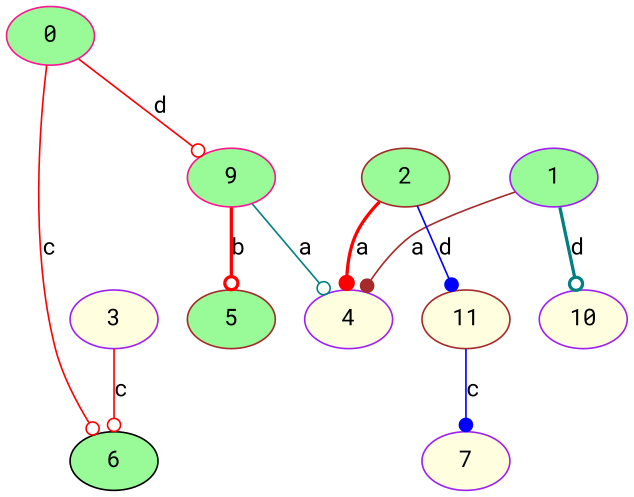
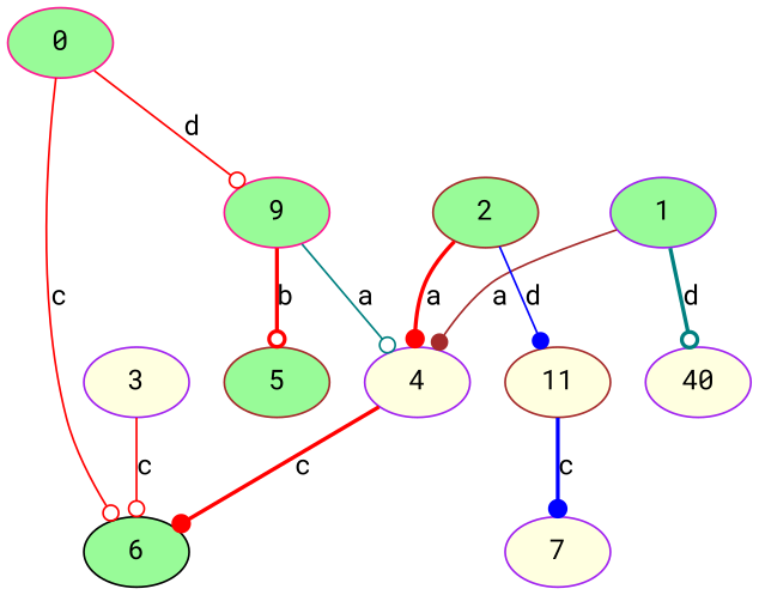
  strict digraph {
    fontname="Roboto Mono"
    node [color=purple fillcolor=palegreen fontname="Roboto Mono" style=filled]
    edge [arrowhead=odot color=red fontname="Roboto Mono" style=solid]
    4 [fillcolor=lightyellow]
    1
-   10 [fillcolor=lightyellow]
+   10 [fillcolor=lightyellow label=40]
    6 [color=black]
    2 [color=brown]
    11 [color=brown fillcolor=lightyellow]
    7 [fillcolor=lightyellow]
    3 [fillcolor=lightyellow]
    9 [color=deeppink]
    5 [color=brown]
    0 [color=deeppink]
+   4 -> 6 [arrowhead=dot label=c style=bold]
    1 -> 4 [arrowhead=dot color=brown label=a]
    1 -> 10 [color=teal label=d style=bold]
    2 -> 4 [arrowhead=dot label=a style=bold]
    2 -> 11 [arrowhead=dot color=blue label=d]
-   11 -> 7 [arrowhead=dot color=blue label=c]
+   11 -> 7 [arrowhead=dot color=blue label=c style=bold]
    3 -> 6 [label=c]
    9 -> 4 [color=teal label=a]
    9 -> 5 [label=b style=bold]
    0 -> 6 [label=c]
    0 -> 9 [label=d]
  }
